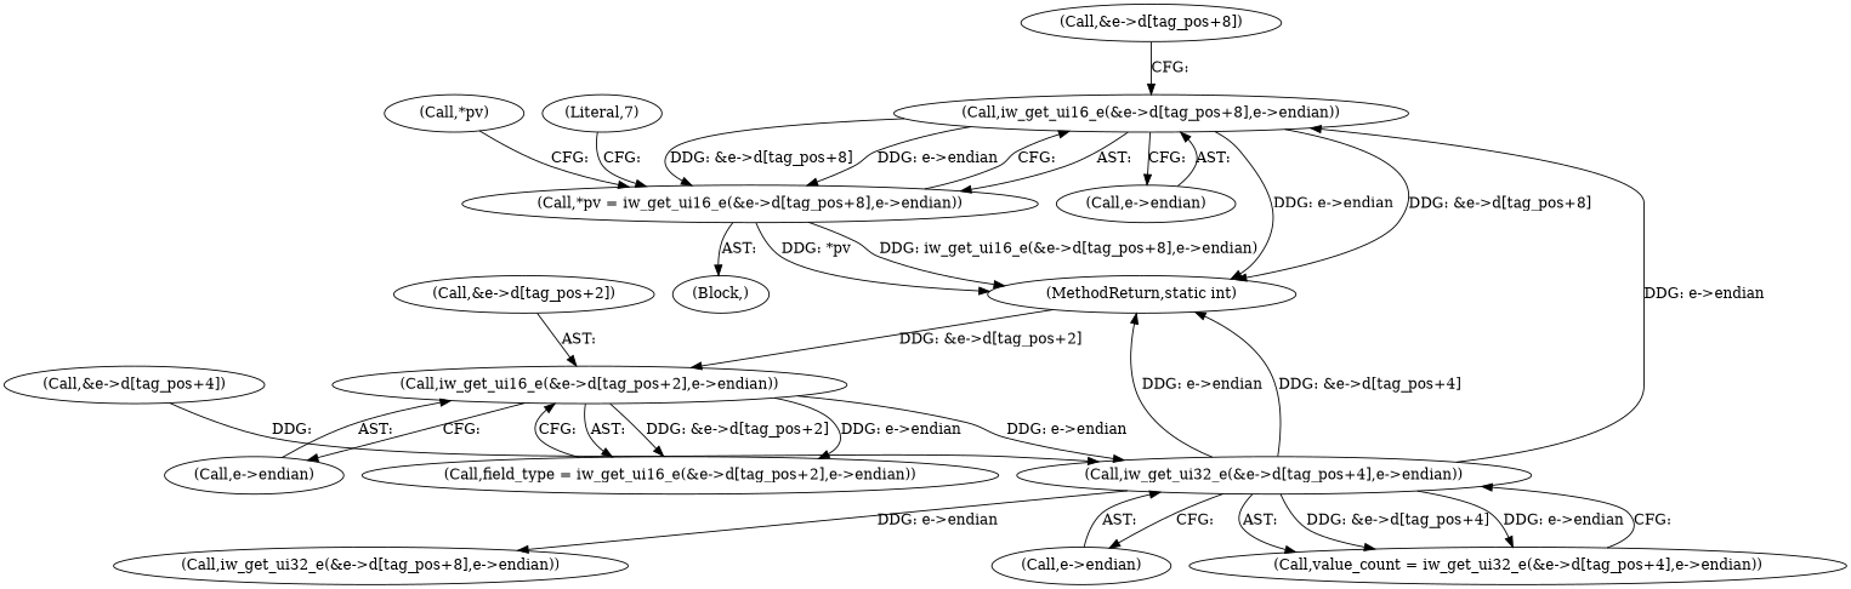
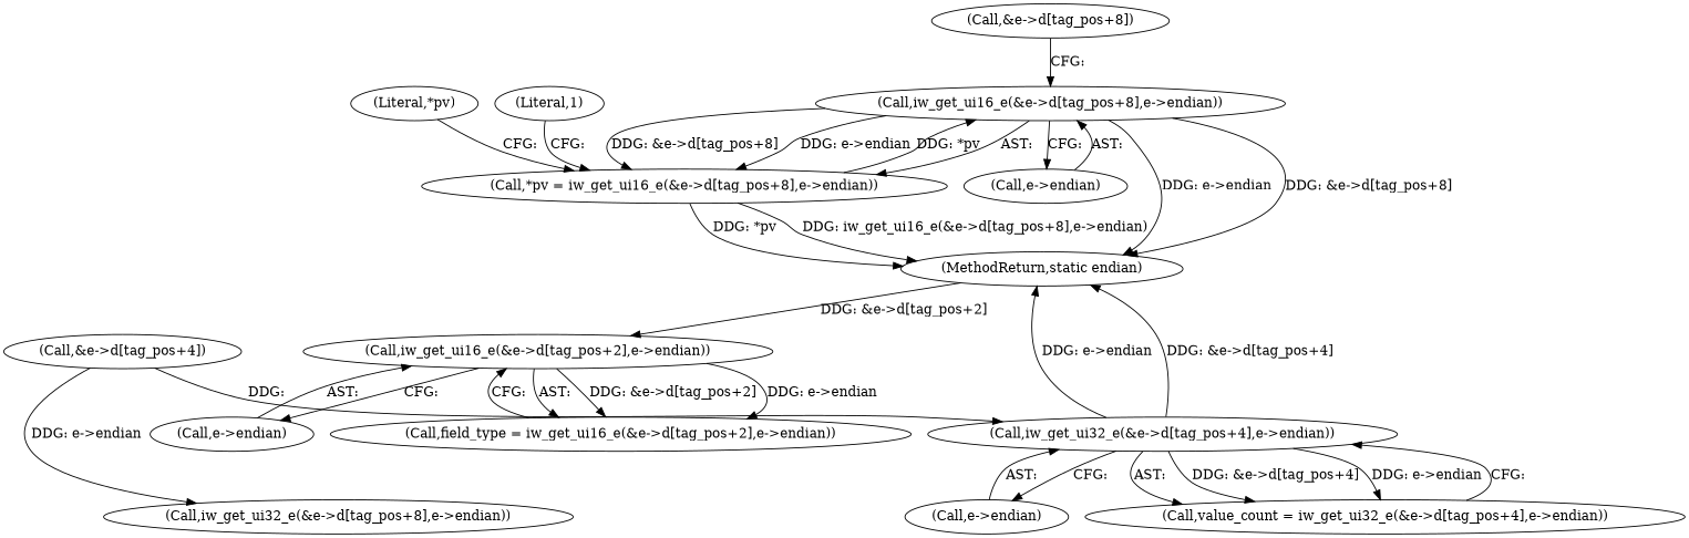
  digraph {
    n1 [label="(Call,iw_get_ui16_e(&e->d[tag_pos+8],e->endian))"]
    n2 [label="(Call,*pv = iw_get_ui16_e(&e->d[tag_pos+8],e->endian))"]
    n3 [label="(Call,e->endian)"]
-   n4 [label="(MethodReturn,static int)"]
-   n5 [label="(Block,)"]
+   n4 [label="(MethodReturn,static endian)"]
    n6 [label="(Call,iw_get_ui16_e(&e->d[tag_pos+2],e->endian))"]
    n7 [label="(Call,iw_get_ui32_e(&e->d[tag_pos+4],e->endian))"]
    n8 [label="(Call,e->endian)"]
    n9 [label="(Call,iw_get_ui32_e(&e->d[tag_pos+8],e->endian))"]
    n10 [label="(Call,value_count = iw_get_ui32_e(&e->d[tag_pos+4],e->endian))"]
    n11 [label="(Call,e->endian)"]
    n12 [label="(Call,field_type = iw_get_ui16_e(&e->d[tag_pos+2],e->endian))"]
    n13 [label="(Call,&e->d[tag_pos+8])"]
-   n14 [label="(Call,&e->d[tag_pos+2])"]
-   n15 [label="(Call,*pv)"]
-   n16 [label="(Literal,7)"]
+   n15 [label="(Literal,*pv)"]
+   n16 [label="(Literal,1)"]
    n17 [label="(Call,&e->d[tag_pos+4])"]
    n1 -> n2 [label="AST: "]
    n1 -> n2 [label="DDG: &e->d[tag_pos+8]"]
    n1 -> n2 [label="DDG: e->endian"]
    n1 -> n3 [label="CFG: "]
    n1 -> n4 [label="DDG: e->endian"]
    n1 -> n4 [label="DDG: &e->d[tag_pos+8]"]
-   n2 -> n1 [label="CFG: "]
+   n2 -> n1 [label="DDG: *pv"]
    n2 -> n4 [label="DDG: iw_get_ui16_e(&e->d[tag_pos+8],e->endian)"]
    n2 -> n4 [label="DDG: *pv"]
-   n2 -> n5 [label="AST: "]
    n3 -> n1 [label="AST: "]
    n4 -> n6 [label="DDG: &e->d[tag_pos+2]"]
-   n6 -> n7 [label="DDG: e->endian"]
    n6 -> n11 [label="CFG: "]
    n6 -> n12 [label="AST: "]
    n6 -> n12 [label="DDG: &e->d[tag_pos+2]"]
    n6 -> n12 [label="DDG: e->endian"]
-   n7 -> n1 [label="DDG: e->endian"]
    n7 -> n4 [label="DDG: &e->d[tag_pos+4]"]
    n7 -> n4 [label="DDG: e->endian"]
    n7 -> n8 [label="CFG: "]
-   n7 -> n9 [label="DDG: e->endian"]
+   n17 -> n9 [label="DDG: e->endian"]
    n7 -> n10 [label="AST: "]
    n7 -> n10 [label="DDG: &e->d[tag_pos+4]"]
    n7 -> n10 [label="DDG: e->endian"]
    n8 -> n7 [label="AST: "]
    n10 -> n7 [label="CFG: "]
    n11 -> n6 [label="AST: "]
    n12 -> n6 [label="CFG: "]
    n13 -> n1 [label="CFG: "]
-   n14 -> n6 [label="AST: "]
    n15 -> n2 [label="CFG: "]
    n16 -> n2 [label="CFG: "]
    n17 -> n7 [label="DDG: "]
  }
